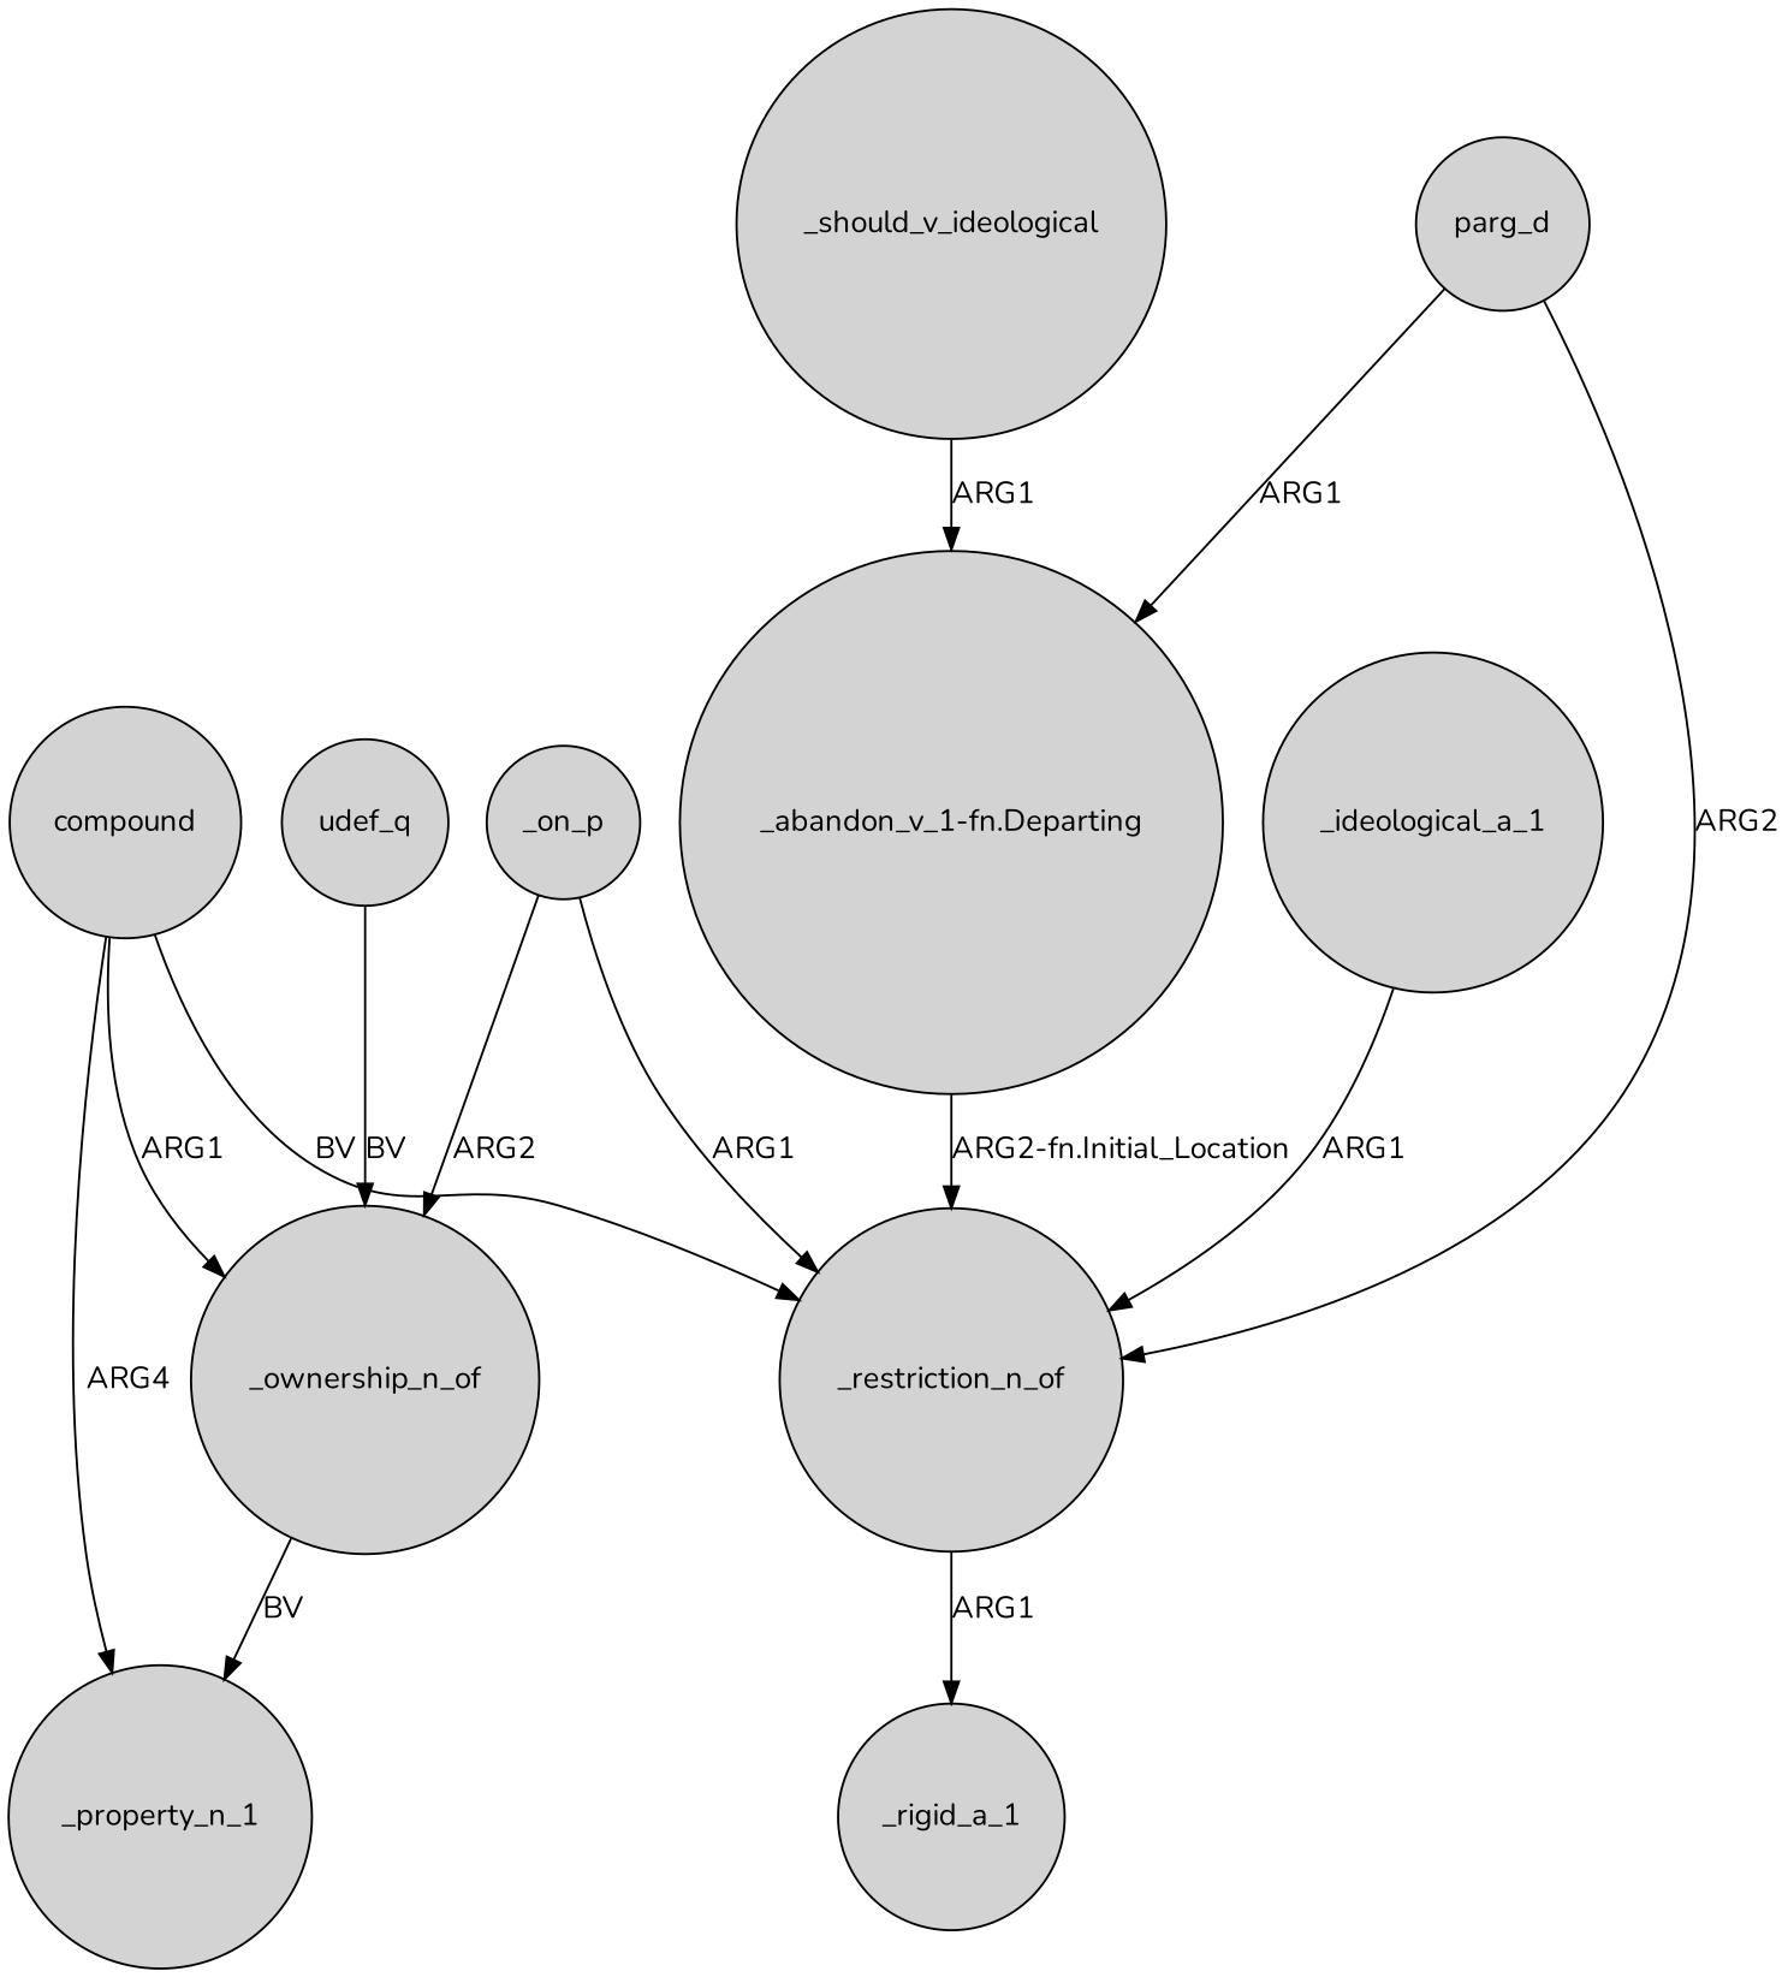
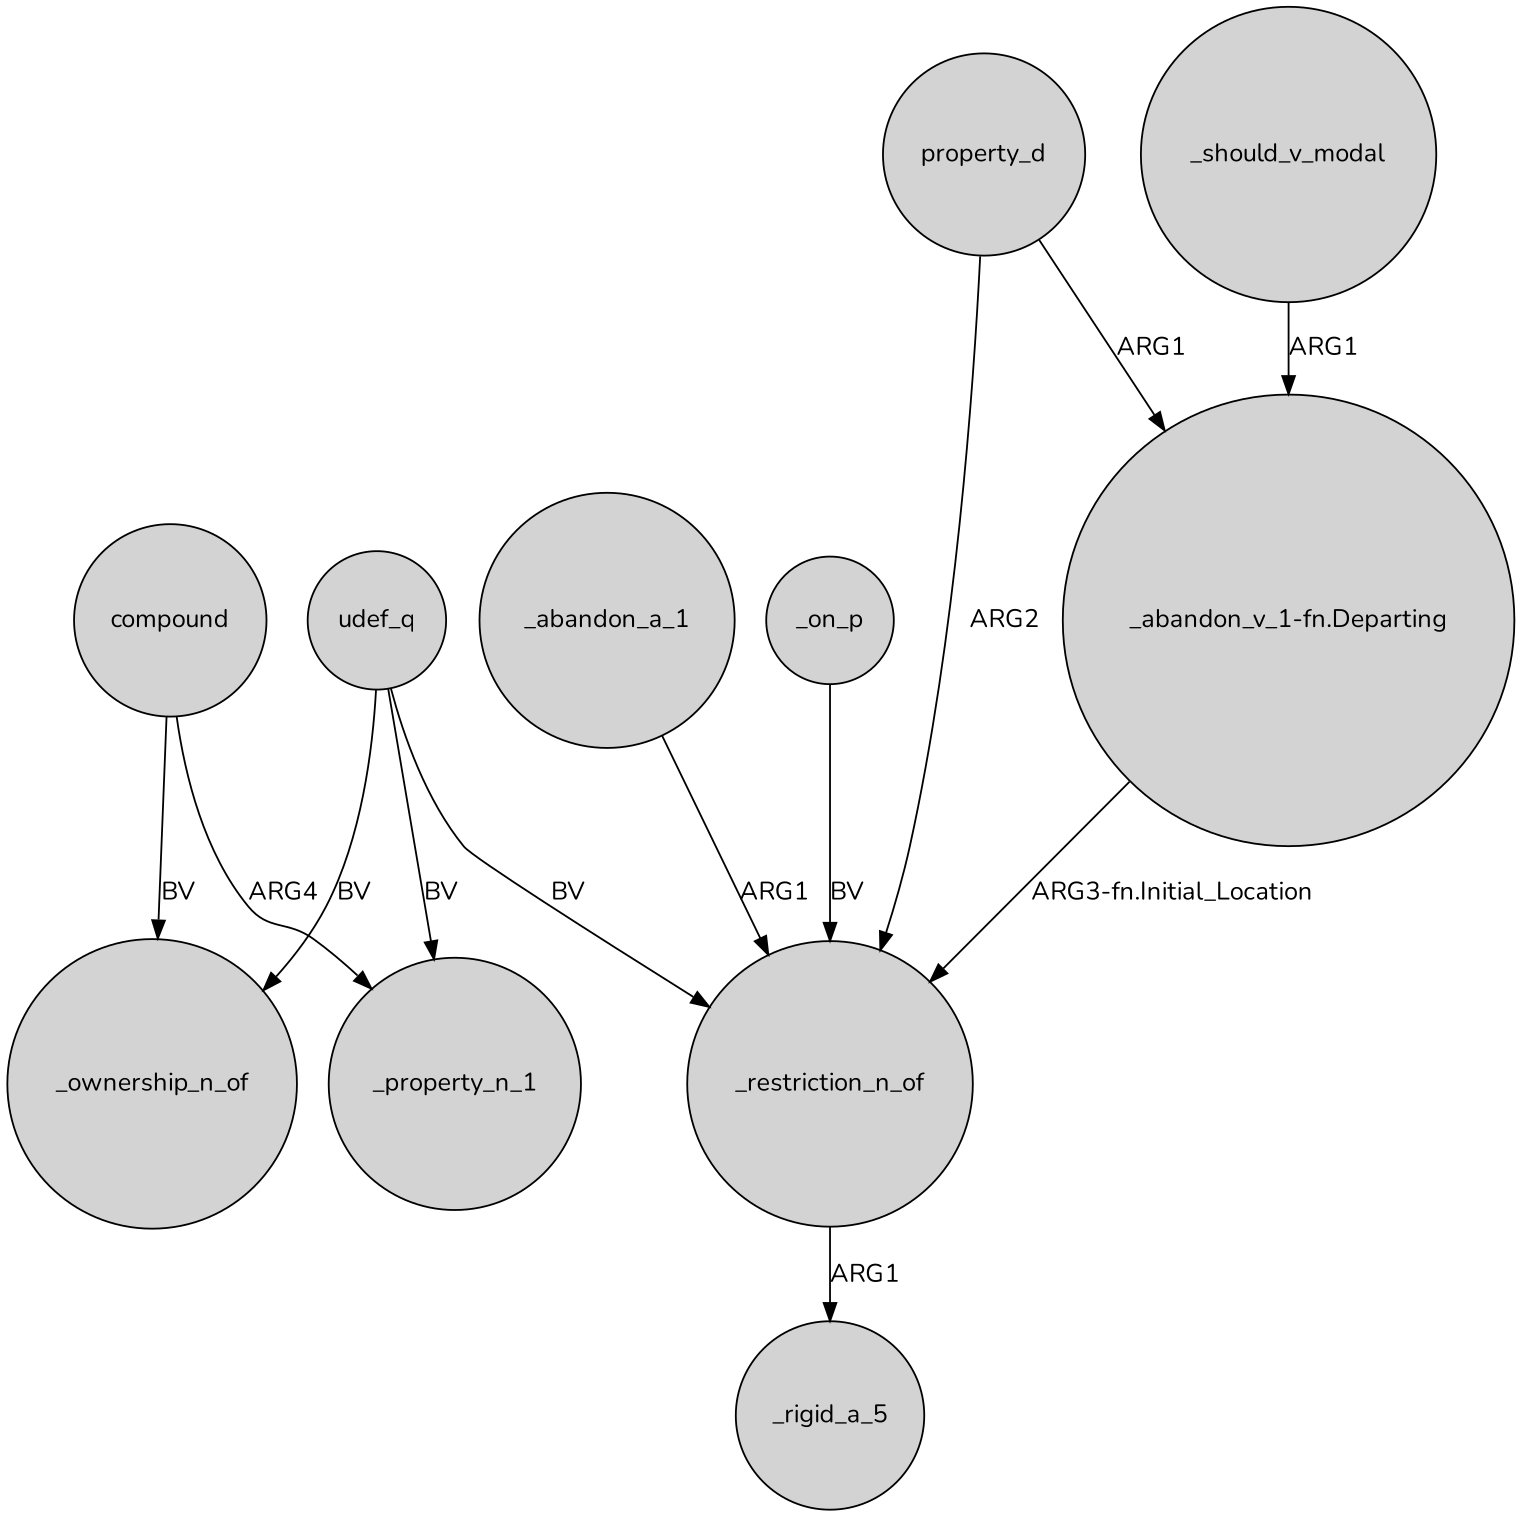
  digraph {
    fontname=Nunito
    node [fontname=Nunito shape=circle style=filled]
    edge [fontname=Nunito]
    udef_q
    _ownership_n_of
    _property_n_1
    _restriction_n_of
-   _rigid_a_1
-   _should_v_modal [label=_should_v_ideological]
+   _rigid_a_1 [label=_rigid_a_5]
+   _should_v_modal
    "_abandon_v_1-fn.Departing"
    compound
-   _ideological_a_1
+   _ideological_a_1 [label=_abandon_a_1]
    _on_p
-   parg_d
+   parg_d [label=property_d]
    udef_q -> _ownership_n_of [label=BV]
-   _ownership_n_of -> _property_n_1 [label=BV]
-   compound -> _restriction_n_of [label=BV]
+   udef_q -> _property_n_1 [label=BV]
+   udef_q -> _restriction_n_of [label=BV]
    _restriction_n_of -> _rigid_a_1 [label=ARG1]
    _should_v_modal -> "_abandon_v_1-fn.Departing" [label=ARG1]
-   "_abandon_v_1-fn.Departing" -> _restriction_n_of [label="ARG2-fn.Initial_Location"]
-   compound -> _ownership_n_of [label=ARG1]
+   "_abandon_v_1-fn.Departing" -> _restriction_n_of [label="ARG3-fn.Initial_Location"]
+   compound -> _ownership_n_of [label=BV]
    compound -> _property_n_1 [label=ARG4]
    _ideological_a_1 -> _restriction_n_of [label=ARG1]
-   _on_p -> _ownership_n_of [label=ARG2]
-   _on_p -> _restriction_n_of [label=ARG1]
+   _on_p -> _restriction_n_of [label=BV]
    parg_d -> _restriction_n_of [label=ARG2]
    parg_d -> "_abandon_v_1-fn.Departing" [label=ARG1]
  }
